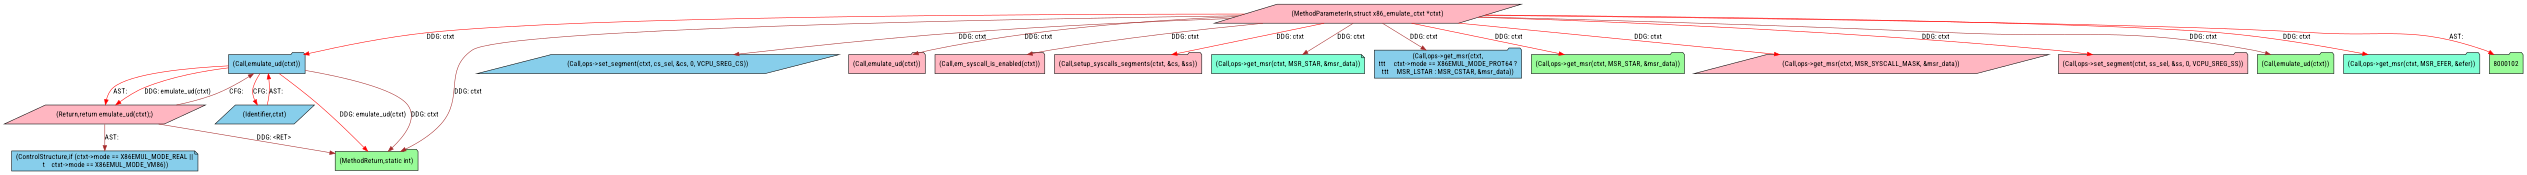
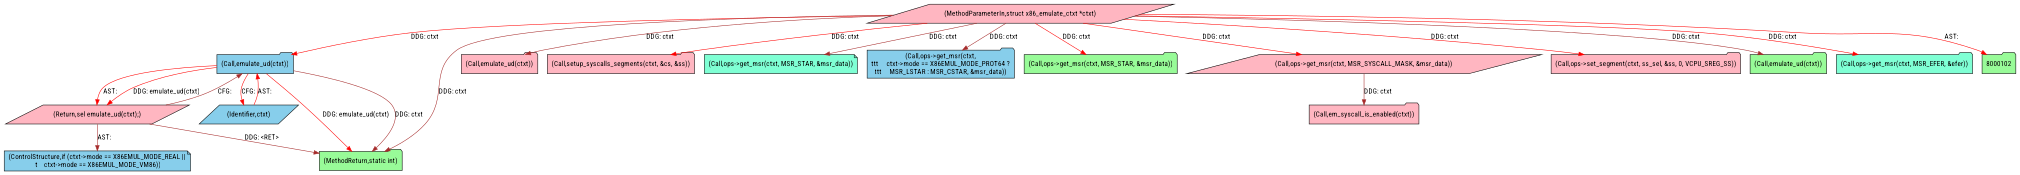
  digraph {
    fontname="Roboto Condensed"
    node [fillcolor=lightpink fontname="Roboto Condensed" shape=folder style=filled]
    edge [color=red fontname="Roboto Condensed"]
    n1 [fillcolor=skyblue label="(Call,emulate_ud(ctxt))"]
-   n2 [label="(Return,return emulate_ud(ctxt);)" shape=parallelogram]
+   n2 [label="(Return,sel emulate_ud(ctxt);)" shape=parallelogram]
    n3 [fillcolor=skyblue label="(Identifier,ctxt)" shape=parallelogram]
    n4 [fillcolor=palegreen label="(MethodReturn,static int)"]
    n5 [fillcolor=skyblue label="(ControlStructure,if (ctxt->mode == X86EMUL_MODE_REAL ||\n \t    ctxt->mode == X86EMUL_MODE_VM86))" shape=note]
    n6 [label="(MethodParameterIn,struct x86_emulate_ctxt *ctxt)" shape=parallelogram]
-   n7 [fillcolor=skyblue label="(Call,ops->set_segment(ctxt, cs_sel, &cs, 0, VCPU_SREG_CS))" shape=parallelogram]
    n8 [label="(Call,emulate_ud(ctxt))"]
    n9 [label="(Call,em_syscall_is_enabled(ctxt))"]
    n10 [label="(Call,setup_syscalls_segments(ctxt, &cs, &ss))"]
    n11 [fillcolor=aquamarine label="(Call,ops->get_msr(ctxt, MSR_STAR, &msr_data))" shape=note]
    n12 [fillcolor=skyblue label="(Call,ops->get_msr(ctxt,\n\t\t\t     ctxt->mode == X86EMUL_MODE_PROT64 ?\n\t\t\t     MSR_LSTAR : MSR_CSTAR, &msr_data))"]
    n13 [fillcolor=palegreen label="(Call,ops->get_msr(ctxt, MSR_STAR, &msr_data))"]
    n14 [label="(Call,ops->get_msr(ctxt, MSR_SYSCALL_MASK, &msr_data))" shape=parallelogram]
    n15 [label="(Call,ops->set_segment(ctxt, ss_sel, &ss, 0, VCPU_SREG_SS))"]
    n16 [fillcolor=palegreen label="(Call,emulate_ud(ctxt))"]
    n17 [fillcolor=aquamarine label="(Call,ops->get_msr(ctxt, MSR_EFER, &efer))"]
    n18 [fillcolor=palegreen label=8000102]
    n1 -> n2 [label="AST: "]
    n1 -> n2 [label="DDG: emulate_ud(ctxt)"]
    n1 -> n3 [label="CFG: "]
    n1 -> n4 [label="DDG: emulate_ud(ctxt)"]
    n1 -> n4 [color=brown label="DDG: ctxt"]
    n2 -> n1 [color=brown label="CFG: "]
    n2 -> n4 [color=brown label="DDG: <RET>"]
    n2 -> n5 [color=brown label="AST: "]
    n3 -> n1 [label="AST: "]
    n6 -> n1 [label="DDG: ctxt"]
    n6 -> n4 [color=brown label="DDG: ctxt"]
-   n6 -> n7 [color=brown label="DDG: ctxt"]
    n6 -> n8 [color=brown label="DDG: ctxt"]
-   n6 -> n9 [color=brown label="DDG: ctxt"]
+   n14 -> n9 [color=brown label="DDG: ctxt"]
    n6 -> n10 [label="DDG: ctxt"]
    n6 -> n11 [color=brown label="DDG: ctxt"]
    n6 -> n12 [color=brown label="DDG: ctxt"]
    n6 -> n13 [label="DDG: ctxt"]
    n6 -> n14 [label="DDG: ctxt"]
    n6 -> n15 [label="DDG: ctxt"]
    n6 -> n16 [color=brown label="DDG: ctxt"]
    n6 -> n17 [label="DDG: ctxt"]
    n6 -> n18 [label="AST: "]
  }
